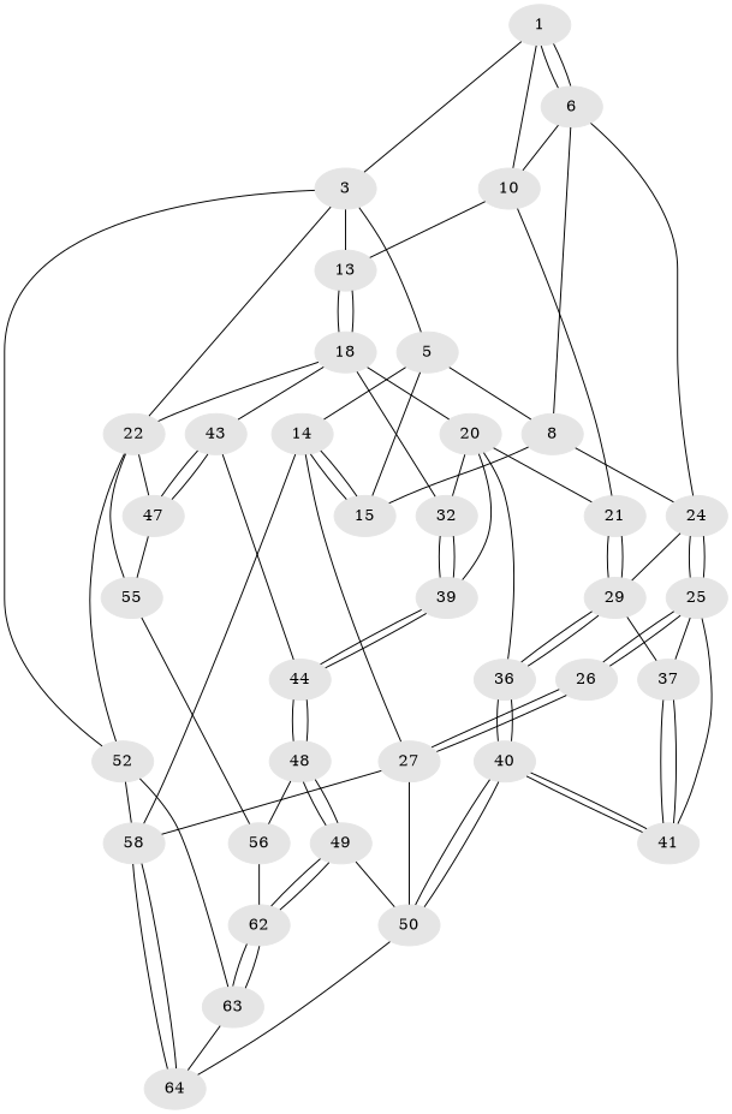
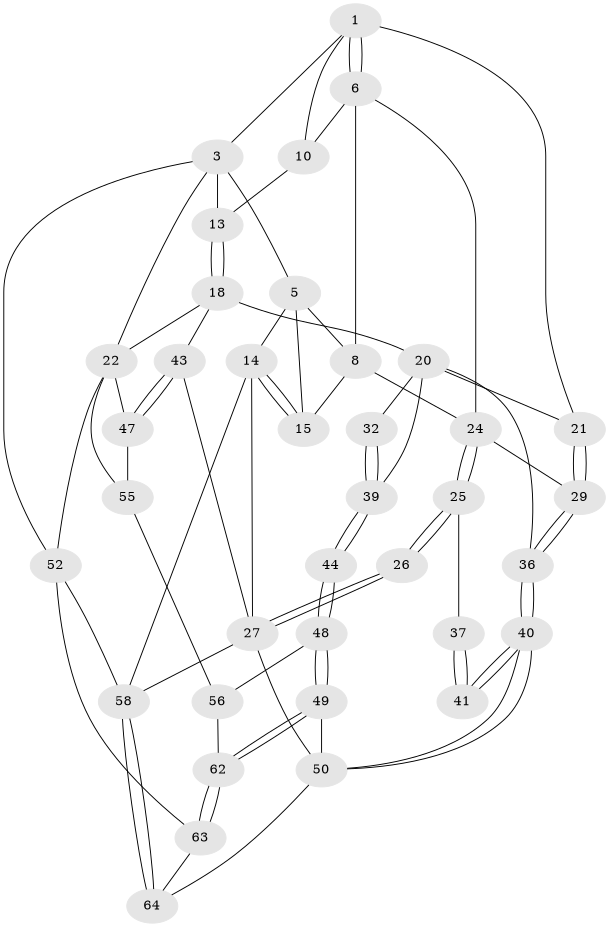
  graph {
    node [color=gray90 style=filled]
    1 [super="+2"]
    3 [super="+4+12"]
    6 [super="+7"]
    10 [super="+11"]
    5 [super="+9"]
    13
    22 [super="+45"]
    52
    8 [super="+17"]
    24 [super="+28"]
    21
    14
    15
    18 [super="+19+23"]
    47
    55 [super="+59"]
    58
    63 [super="+65"]
    27 [super="+57"]
    29 [super="+30"]
    25 [super="+38"]
    20 [super="+34"]
    32 [super="+33"]
    43
    50 [super="+53"]
    64
    36
    39
    44
    40
    37
    56 [super="+61"]
    26
    41 [super="+42"]
    48
    49
    62
    1 -- 3
    1 -- 6
    1 -- 6
    1 -- 10
    3 -- 5
    3 -- 13
    3 -- 22
    3 -- 52
    6 -- 10
    6 -- 8
    6 -- 24
    10 -- 13
-   10 -- 21
+   1 -- 21
    5 -- 8
    5 -- 14
    5 -- 15
    13 -- 18
    13 -- 18
    22 -- 52
    22 -- 47
    22 -- 55
    52 -- 58
    52 -- 63
    8 -- 24
    8 -- 15
    24 -- 29
    24 -- 25
    24 -- 25
    21 -- 29
    21 -- 29
    14 -- 15
    14 -- 15
    14 -- 58
    14 -- 27
    18 -- 22
    18 -- 20
-   18 -- 32 [weight=2]
    18 -- 43
    47 -- 55
    55 -- 56
    58 -- 64
    58 -- 64
    63 -- 64
    27 -- 58
    27 -- 50
    29 -- 36
    29 -- 36
-   29 -- 37
    25 -- 37
    25 -- 26
    25 -- 26
-   25 -- 41
    20 -- 21
    20 -- 32
    20 -- 36
    20 -- 39
    32 -- 39
    32 -- 39
    43 -- 47
    43 -- 47
-   43 -- 44
+   43 -- 27
    50 -- 64
    36 -- 40
    36 -- 40
    39 -- 44
    39 -- 44
    44 -- 48
    44 -- 48
    40 -- 50
    40 -- 50
    40 -- 41
    40 -- 41
    37 -- 41
    37 -- 41
    56 -- 62
    26 -- 27
    26 -- 27
    48 -- 56
    48 -- 49
    48 -- 49
    49 -- 50
    49 -- 62
    49 -- 62
    62 -- 63
    62 -- 63
  }
